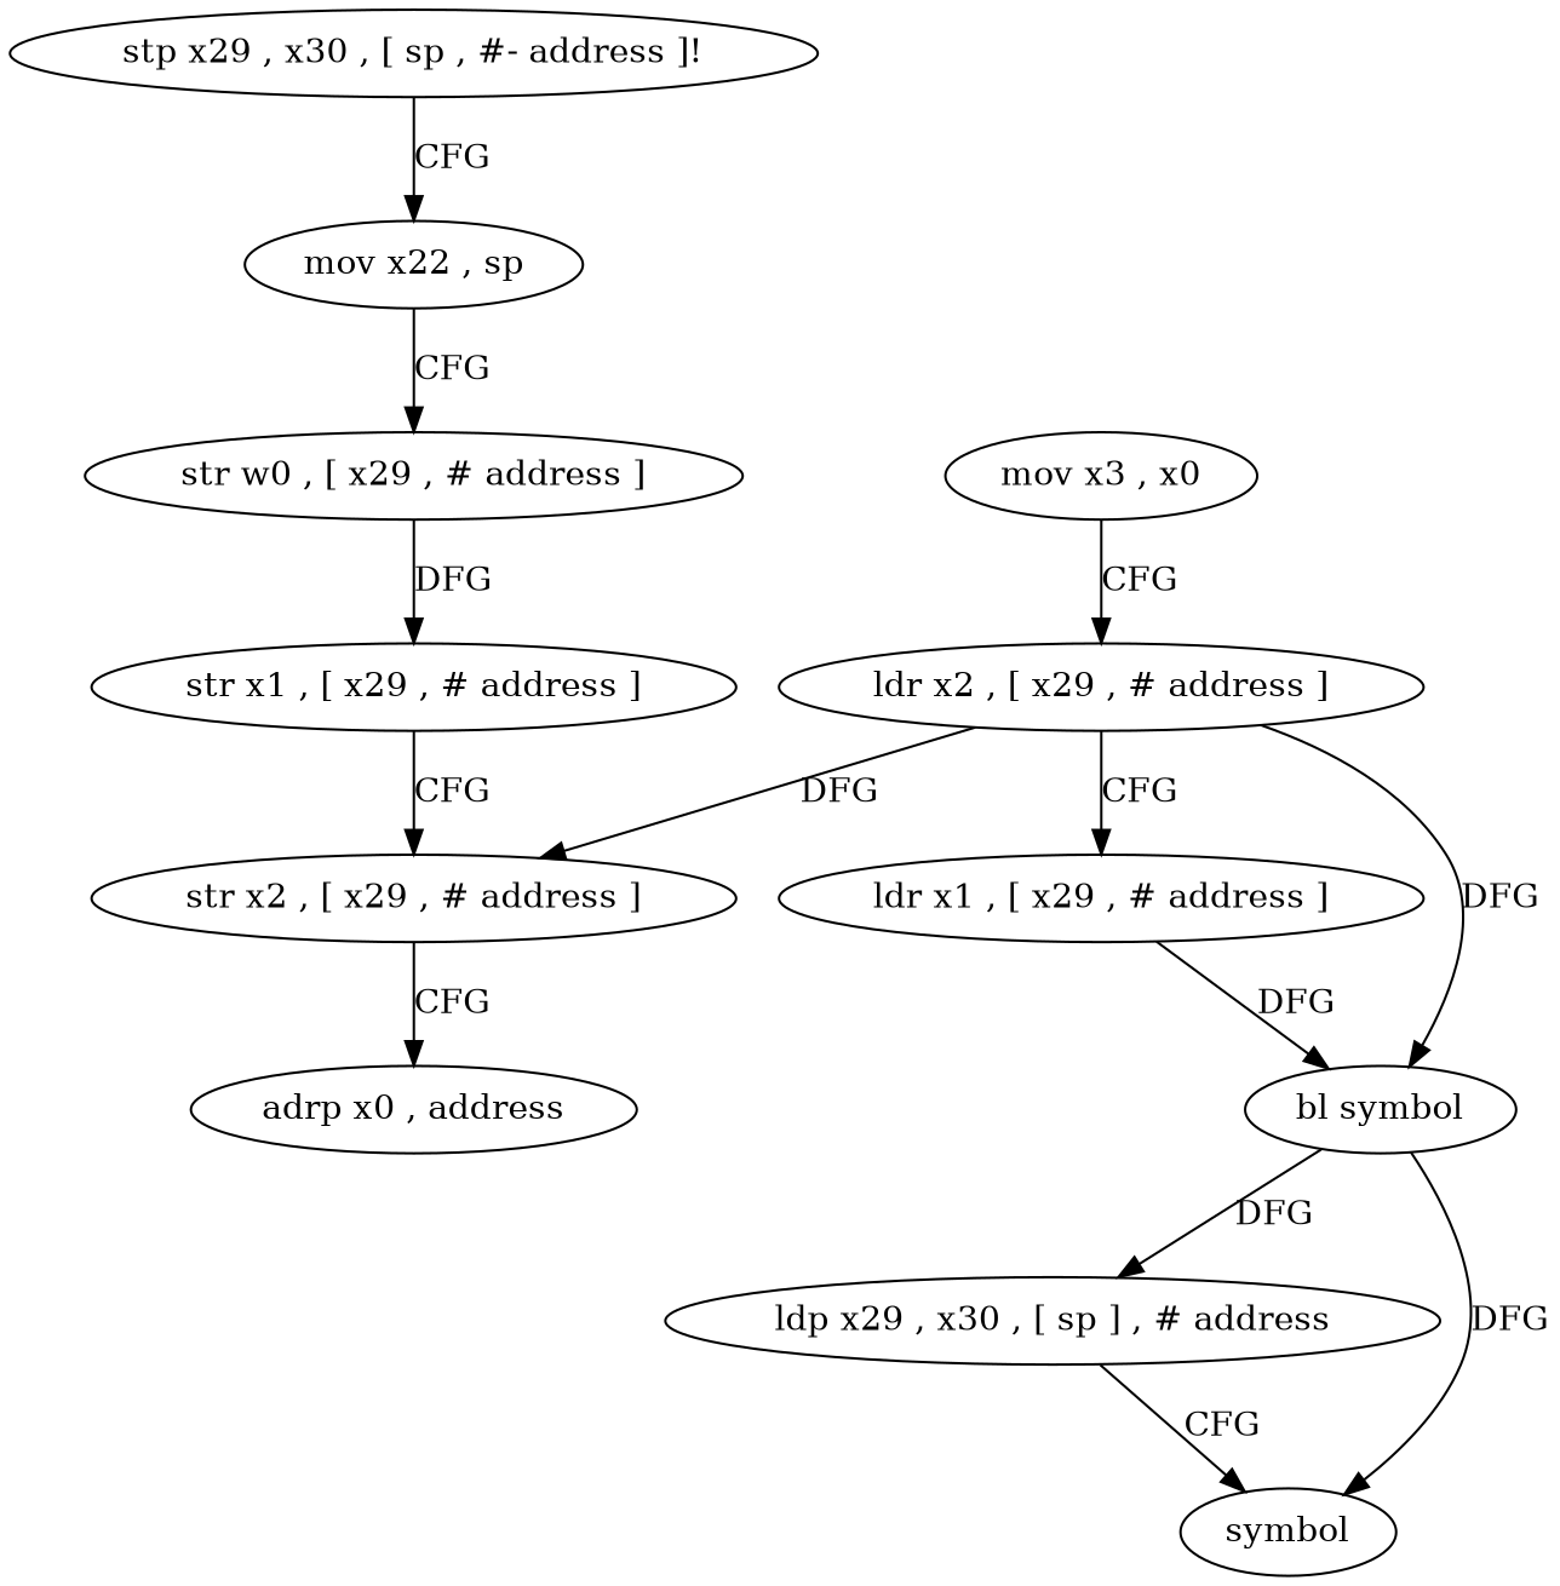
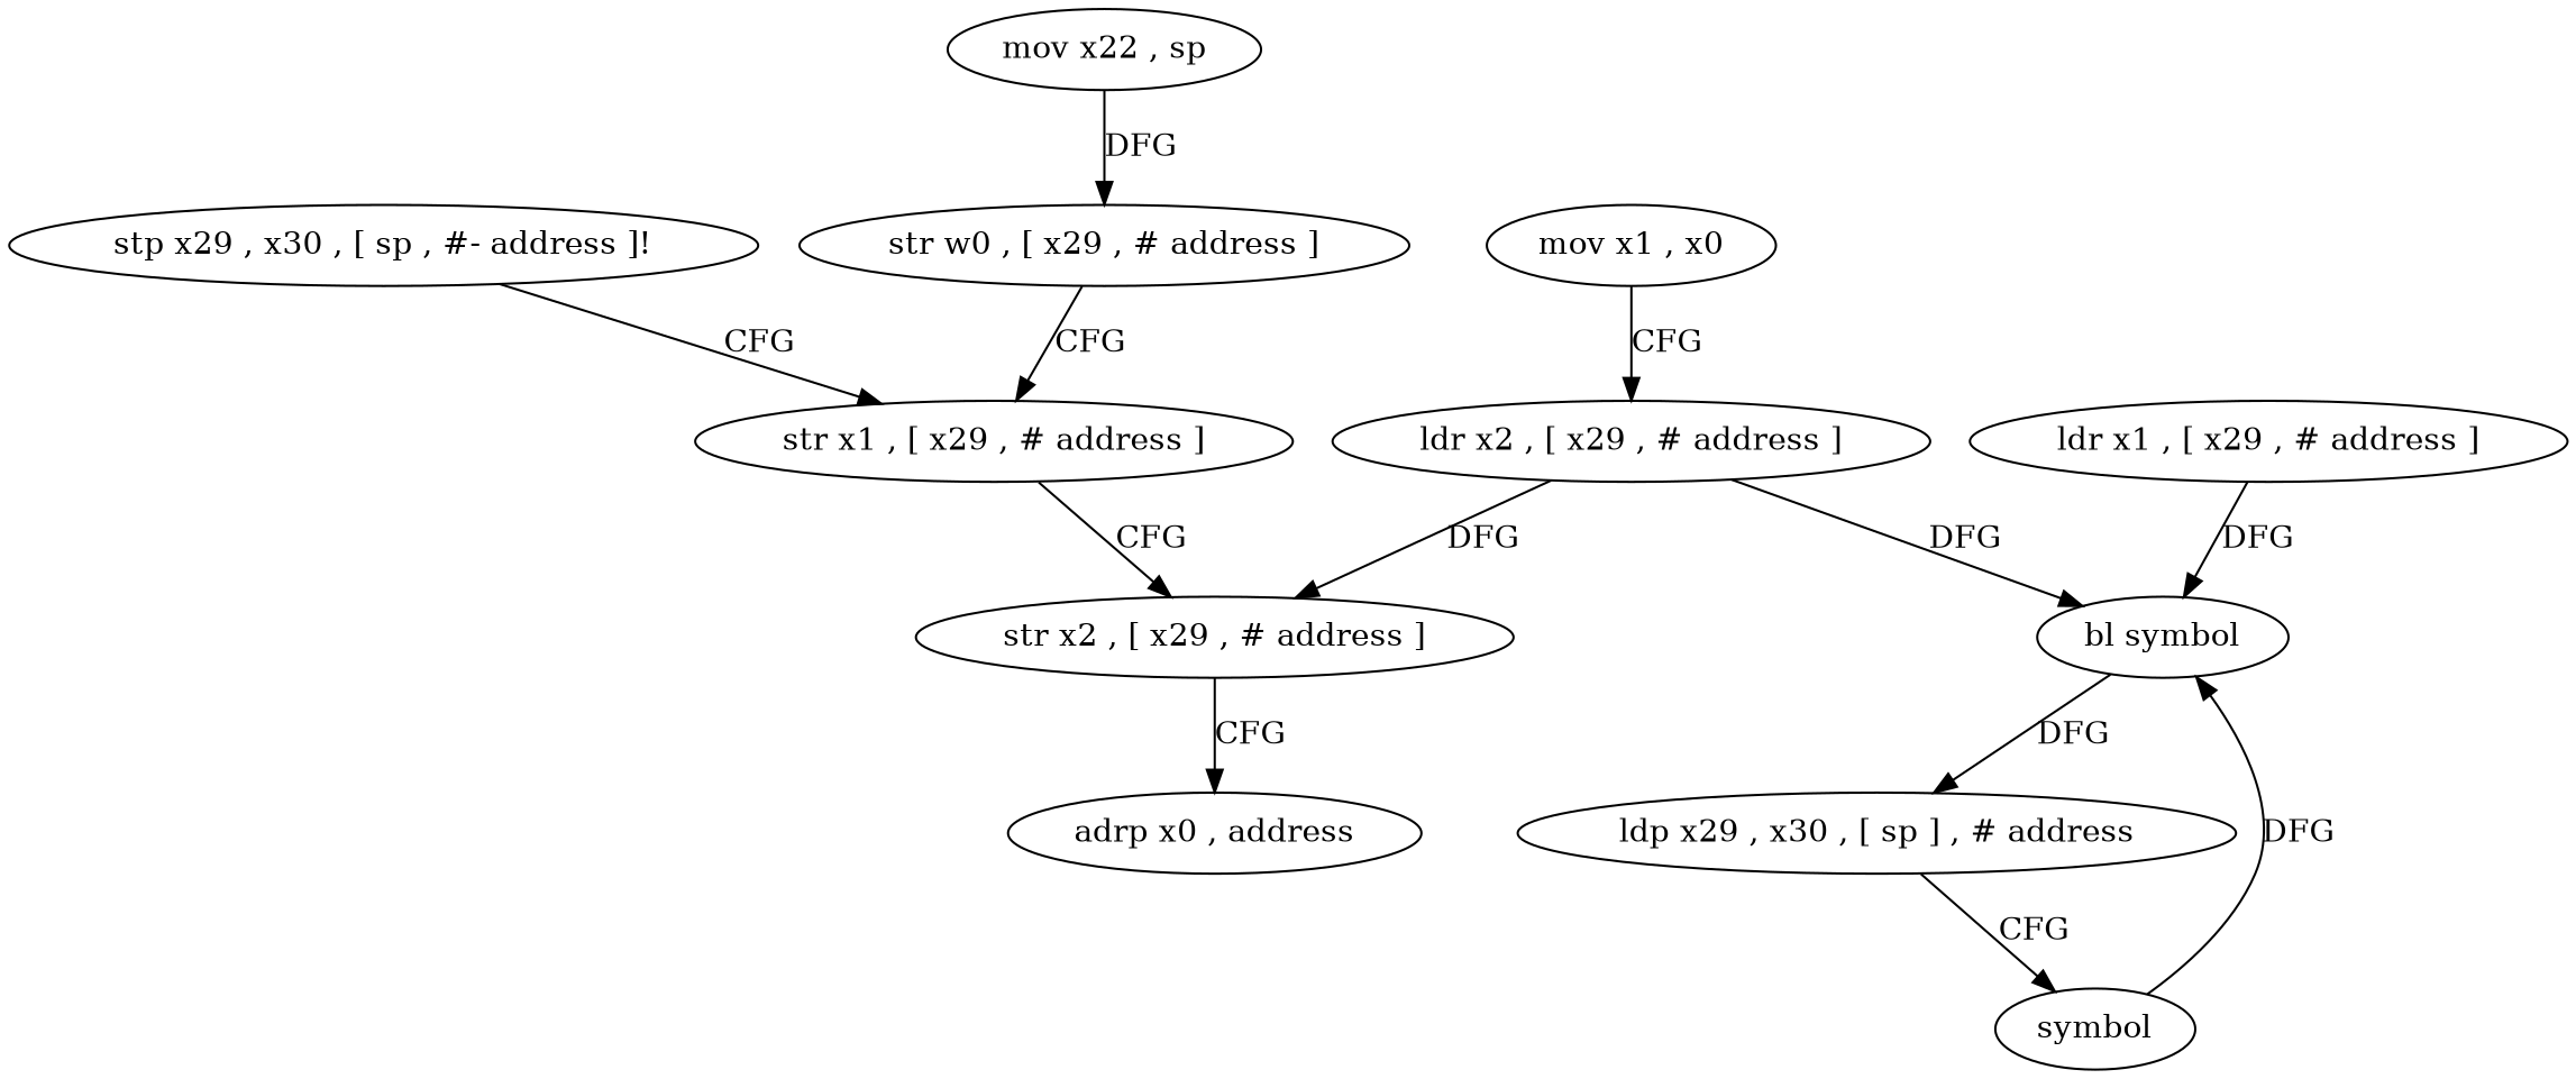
  digraph {
    n1 [label="stp x29 , x30 , [ sp , #- address ]!"]
    n2 [label="mov x22 , sp"]
    n3 [label="str w0 , [ x29 , # address ]"]
    n4 [label="str x1 , [ x29 , # address ]"]
    n5 [label="str x2 , [ x29 , # address ]"]
    n6 [label="adrp x0 , address"]
    n7 [label="ldr x1 , [ x29 , # address ]"]
    n8 [label="bl symbol"]
    n9 [label="ldr x2 , [ x29 , # address ]"]
-   n10 [label="mov x3 , x0"]
+   n10 [label="mov x1 , x0"]
    n11 [label="ldp x29 , x30 , [ sp ] , # address"]
    n12 [label=symbol]
-   n1 -> n2 [label=CFG]
-   n2 -> n3 [label=CFG]
-   n3 -> n4 [label=DFG]
+   n1 -> n4 [label=CFG]
+   n2 -> n3 [label=DFG]
+   n3 -> n4 [label=CFG]
    n4 -> n5 [label=CFG]
    n5 -> n6 [label=CFG]
    n7 -> n8 [label=DFG]
    n8 -> n11 [label=DFG]
-   n8 -> n12 [label=DFG]
+   n12 -> n8 [label=DFG]
    n9 -> n5 [label=DFG]
-   n9 -> n7 [label=CFG]
    n9 -> n8 [label=DFG]
    n10 -> n9 [label=CFG]
    n11 -> n12 [label=CFG]
  }
